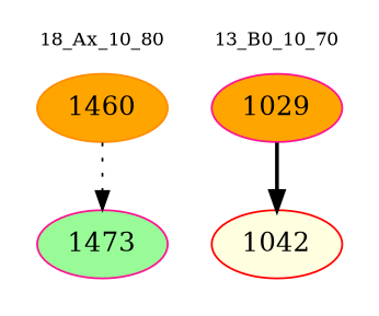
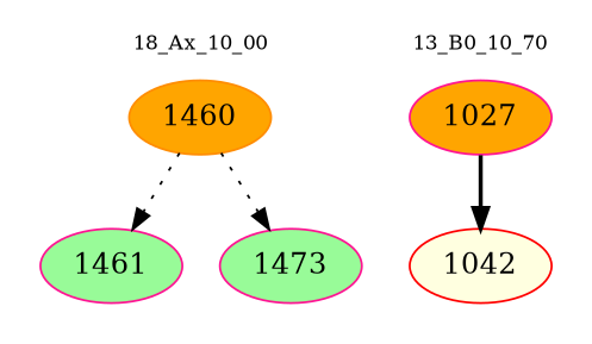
  digraph {
    node [color=deeppink fillcolor=orange style=filled]
    edge [color=black style=dotted]
    n1 [color=darkorange label=1460]
+   n2 [fillcolor=palegreen label=1461]
    n3 [fillcolor=palegreen label=1473]
-   n4 [label=1029]
+   n4 [label=1027]
    n5 [color=red fillcolor=lightyellow label=1042]
    subgraph cluster_1 {
      color=white
      fontsize=10
-     label="18_Ax_10_80"
+     label="18_Ax_10_00"
      n1
+     n2
      n3
    }
    subgraph cluster_2 {
      color=white
      fontsize=10
      label="13_B0_10_70"
      n4
      n5
    }
+   n1 -> n2
    n1 -> n3
    n4 -> n5 [style=bold]
  }
